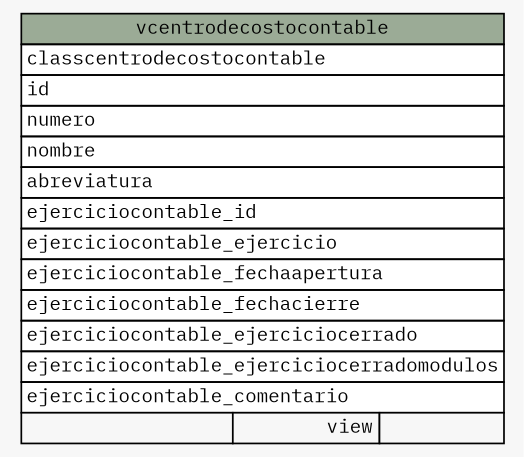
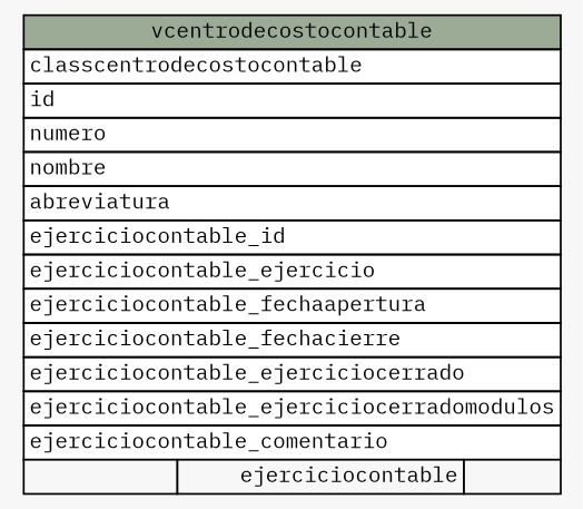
  digraph {
    bgcolor="#f7f7f7"
    fontname="IBM Plex Mono"
    fontsize=11
    nodesep=0.18
    rankdir=RL
    ranksep=0.46
-   n1 [fontname="IBM Plex Mono" fontsize=11 label=<     <TABLE BORDER="0" CELLBORDER="1" CELLSPACING="0" BGCOLOR="#ffffff">       <TR><TD COLSPAN="3" BGCOLOR="#9bab96" ALIGN="CENTER">vcentrodecostocontable</TD></TR>       <TR><TD PORT="classcentrodecostocontable" COLSPAN="3" ALIGN="LEFT">classcentrodecostocontable</TD></TR>       <TR><TD PORT="id" COLSPAN="3" ALIGN="LEFT">id</TD></TR>       <TR><TD PORT="numero" COLSPAN="3" ALIGN="LEFT">numero</TD></TR>       <TR><TD PORT="nombre" COLSPAN="3" ALIGN="LEFT">nombre</TD></TR>       <TR><TD PORT="abreviatura" COLSPAN="3" ALIGN="LEFT">abreviatura</TD></TR>       <TR><TD PORT="ejerciciocontable_id" COLSPAN="3" ALIGN="LEFT">ejerciciocontable_id</TD></TR>       <TR><TD PORT="ejerciciocontable_ejercicio" COLSPAN="3" ALIGN="LEFT">ejerciciocontable_ejercicio</TD></TR>       <TR><TD PORT="ejerciciocontable_fechaapertura" COLSPAN="3" ALIGN="LEFT">ejerciciocontable_fechaapertura</TD></TR>       <TR><TD PORT="ejerciciocontable_fechacierre" COLSPAN="3" ALIGN="LEFT">ejerciciocontable_fechacierre</TD></TR>       <TR><TD PORT="ejerciciocontable_ejerciciocerrado" COLSPAN="3" ALIGN="LEFT">ejerciciocontable_ejerciciocerrado</TD></TR>       <TR><TD PORT="ejerciciocontable_ejerciciocerradomodulos" COLSPAN="3" ALIGN="LEFT">ejerciciocontable_ejerciciocerradomodulos</TD></TR>       <TR><TD PORT="ejerciciocontable_comentario" COLSPAN="3" ALIGN="LEFT">ejerciciocontable_comentario</TD></TR>       <TR><TD ALIGN="LEFT" BGCOLOR="#f7f7f7">  </TD><TD ALIGN="RIGHT" BGCOLOR="#f7f7f7">view</TD><TD ALIGN="RIGHT" BGCOLOR="#f7f7f7">  </TD></TR>     </TABLE>> shape=plaintext]
+   n1 [fontname="IBM Plex Mono" fontsize=11 label=<     <TABLE BORDER="0" CELLBORDER="1" CELLSPACING="0" BGCOLOR="#ffffff">       <TR><TD COLSPAN="3" BGCOLOR="#9bab96" ALIGN="CENTER">vcentrodecostocontable</TD></TR>       <TR><TD PORT="classcentrodecostocontable" COLSPAN="3" ALIGN="LEFT">classcentrodecostocontable</TD></TR>       <TR><TD PORT="id" COLSPAN="3" ALIGN="LEFT">id</TD></TR>       <TR><TD PORT="numero" COLSPAN="3" ALIGN="LEFT">numero</TD></TR>       <TR><TD PORT="nombre" COLSPAN="3" ALIGN="LEFT">nombre</TD></TR>       <TR><TD PORT="abreviatura" COLSPAN="3" ALIGN="LEFT">abreviatura</TD></TR>       <TR><TD PORT="ejerciciocontable_id" COLSPAN="3" ALIGN="LEFT">ejerciciocontable_id</TD></TR>       <TR><TD PORT="ejerciciocontable_ejercicio" COLSPAN="3" ALIGN="LEFT">ejerciciocontable_ejercicio</TD></TR>       <TR><TD PORT="ejerciciocontable_fechaapertura" COLSPAN="3" ALIGN="LEFT">ejerciciocontable_fechaapertura</TD></TR>       <TR><TD PORT="ejerciciocontable_fechacierre" COLSPAN="3" ALIGN="LEFT">ejerciciocontable_fechacierre</TD></TR>       <TR><TD PORT="ejerciciocontable_ejerciciocerrado" COLSPAN="3" ALIGN="LEFT">ejerciciocontable_ejerciciocerrado</TD></TR>       <TR><TD PORT="ejerciciocontable_ejerciciocerradomodulos" COLSPAN="3" ALIGN="LEFT">ejerciciocontable_ejerciciocerradomodulos</TD></TR>       <TR><TD PORT="ejerciciocontable_comentario" COLSPAN="3" ALIGN="LEFT">ejerciciocontable_comentario</TD></TR>       <TR><TD ALIGN="LEFT" BGCOLOR="#f7f7f7">  </TD><TD ALIGN="RIGHT" BGCOLOR="#f7f7f7">ejerciciocontable</TD><TD ALIGN="RIGHT" BGCOLOR="#f7f7f7">  </TD></TR>     </TABLE>> shape=plaintext]
  }
